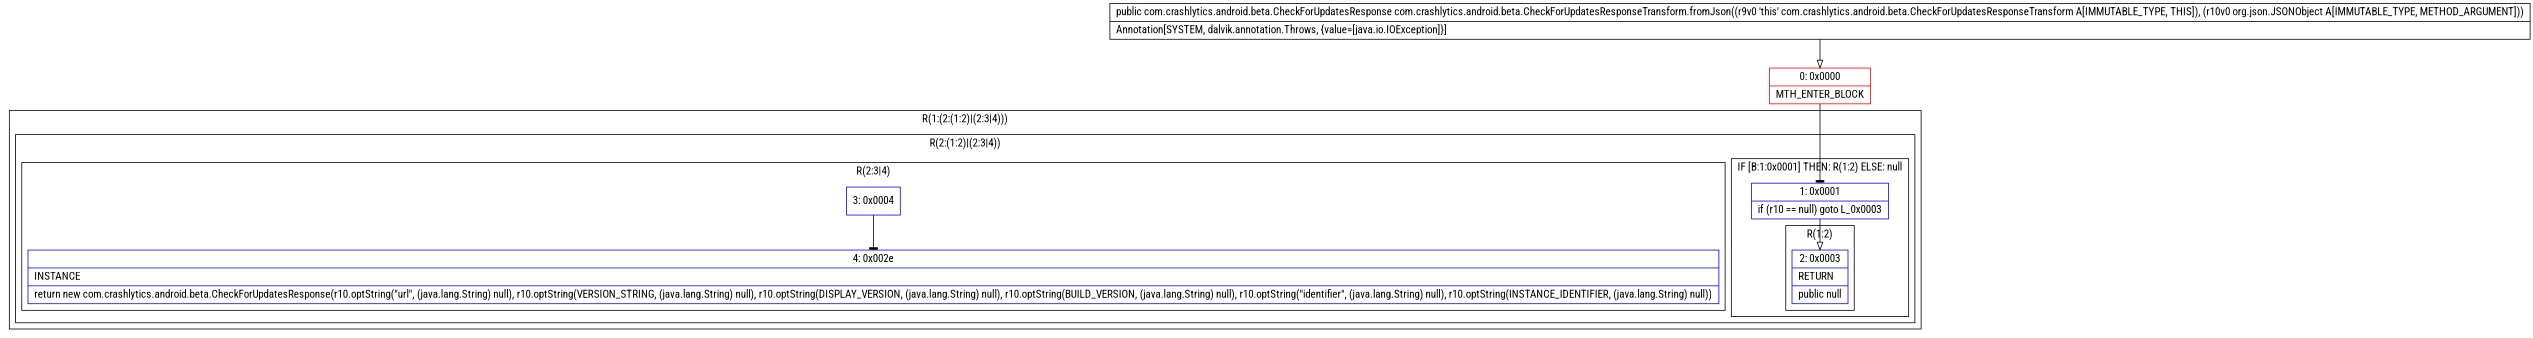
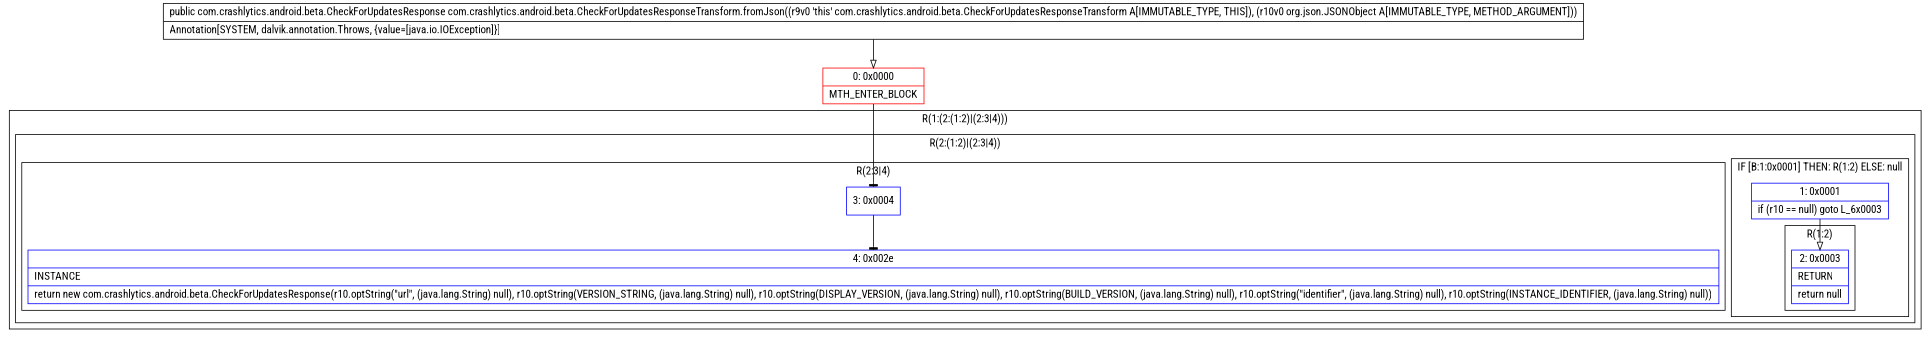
  digraph {
    fontname="Roboto Condensed"
    node [color=blue fontname="Roboto Condensed" shape=record]
    edge [arrowhead=onormal fontname="Roboto Condensed"]
-   n1 [label="{2\:\ 0x0003|RETURN\l|public null\l}"]
-   n2 [label="{1\:\ 0x0001|if (r10 == null) goto L_0x0003\l}"]
+   n1 [label="{2\:\ 0x0003|RETURN\l|return null\l}"]
+   n2 [label="{1\:\ 0x0001|if (r10 == null) goto L_6x0003\l}"]
    n3 [label="{3\:\ 0x0004}"]
    n4 [label="{4\:\ 0x002e|INSTANCE\l|return new com.crashlytics.android.beta.CheckForUpdatesResponse(r10.optString(\"url\", (java.lang.String) null), r10.optString(VERSION_STRING, (java.lang.String) null), r10.optString(DISPLAY_VERSION, (java.lang.String) null), r10.optString(BUILD_VERSION, (java.lang.String) null), r10.optString(\"identifier\", (java.lang.String) null), r10.optString(INSTANCE_IDENTIFIER, (java.lang.String) null))\l}"]
    n5 [color=red label="{0\:\ 0x0000|MTH_ENTER_BLOCK\l}"]
    n6 [label="{public com.crashlytics.android.beta.CheckForUpdatesResponse com.crashlytics.android.beta.CheckForUpdatesResponseTransform.fromJson((r9v0 'this' com.crashlytics.android.beta.CheckForUpdatesResponseTransform A[IMMUTABLE_TYPE, THIS]), (r10v0 org.json.JSONObject A[IMMUTABLE_TYPE, METHOD_ARGUMENT]))  | Annotation[SYSTEM, dalvik.annotation.Throws, \{value=[java.io.IOException]\}]\l}" color=""]
    subgraph cluster_1 {
      label="R(1:(2:(1:2)|(2:3|4)))"
      subgraph cluster_2 {
        label="R(2:(1:2)|(2:3|4))"
        subgraph cluster_3 {
          label="IF [B:1:0x0001] THEN: R(1:2) ELSE: null"
          n2
          subgraph cluster_4 {
            label="R(1:2)"
            n1
          }
        }
        subgraph cluster_5 {
          label="R(2:3|4)"
          n3
          n4
        }
      }
    }
    n2 -> n1
    n3 -> n4 [arrowhead=tee]
-   n5 -> n2 [arrowhead=tee]
+   n5 -> n3 [arrowhead=tee]
    n6 -> n5
  }
